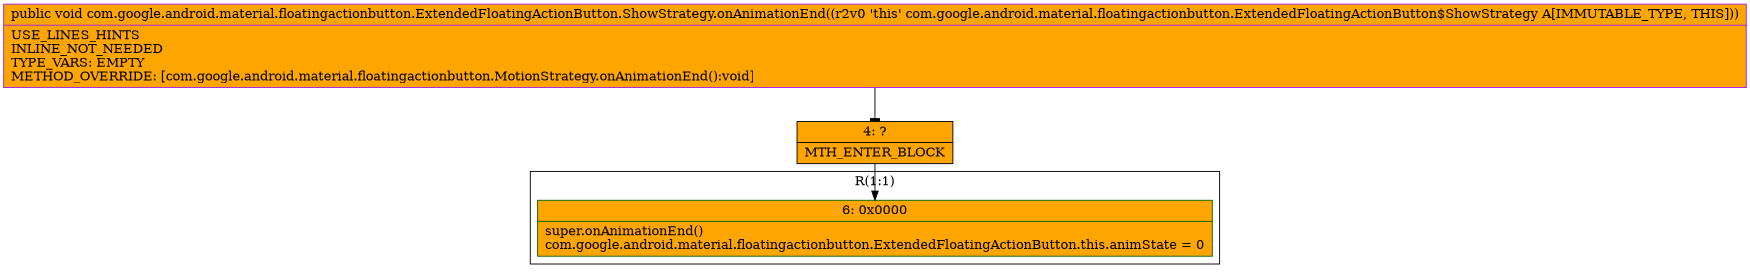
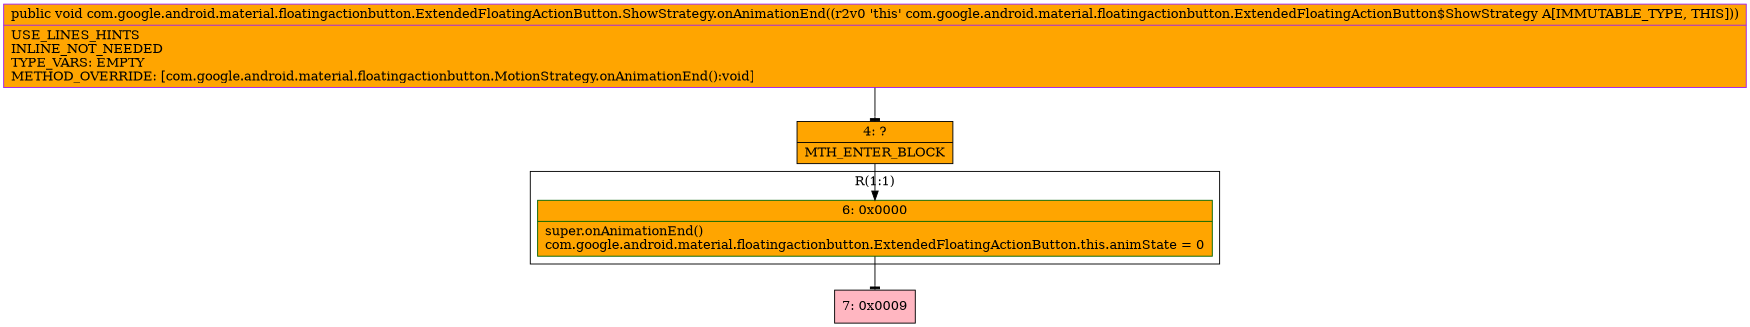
  digraph {
    node [color=black fillcolor=orange shape=record style=filled]
    edge [arrowhead=tee style=solid]
    n1 [color=darkgreen label="{6\:\ 0x0000|super.onAnimationEnd()\lcom.google.android.material.floatingactionbutton.ExtendedFloatingActionButton.this.animState = 0\l}"]
+   n2 [fillcolor=lightpink label="{7\:\ 0x0009}"]
    n3 [label="{4\:\ ?|MTH_ENTER_BLOCK\l}"]
    n4 [color=purple label="{public void com.google.android.material.floatingactionbutton.ExtendedFloatingActionButton.ShowStrategy.onAnimationEnd((r2v0 'this' com.google.android.material.floatingactionbutton.ExtendedFloatingActionButton$ShowStrategy A[IMMUTABLE_TYPE, THIS]))  | USE_LINES_HINTS\lINLINE_NOT_NEEDED\lTYPE_VARS: EMPTY\lMETHOD_OVERRIDE: [com.google.android.material.floatingactionbutton.MotionStrategy.onAnimationEnd():void]\l}"]
    subgraph cluster_1 {
      label="R(1:1)"
      n1
    }
+   n1 -> n2
    n3 -> n1 [arrowhead=normal]
    n4 -> n3
  }
